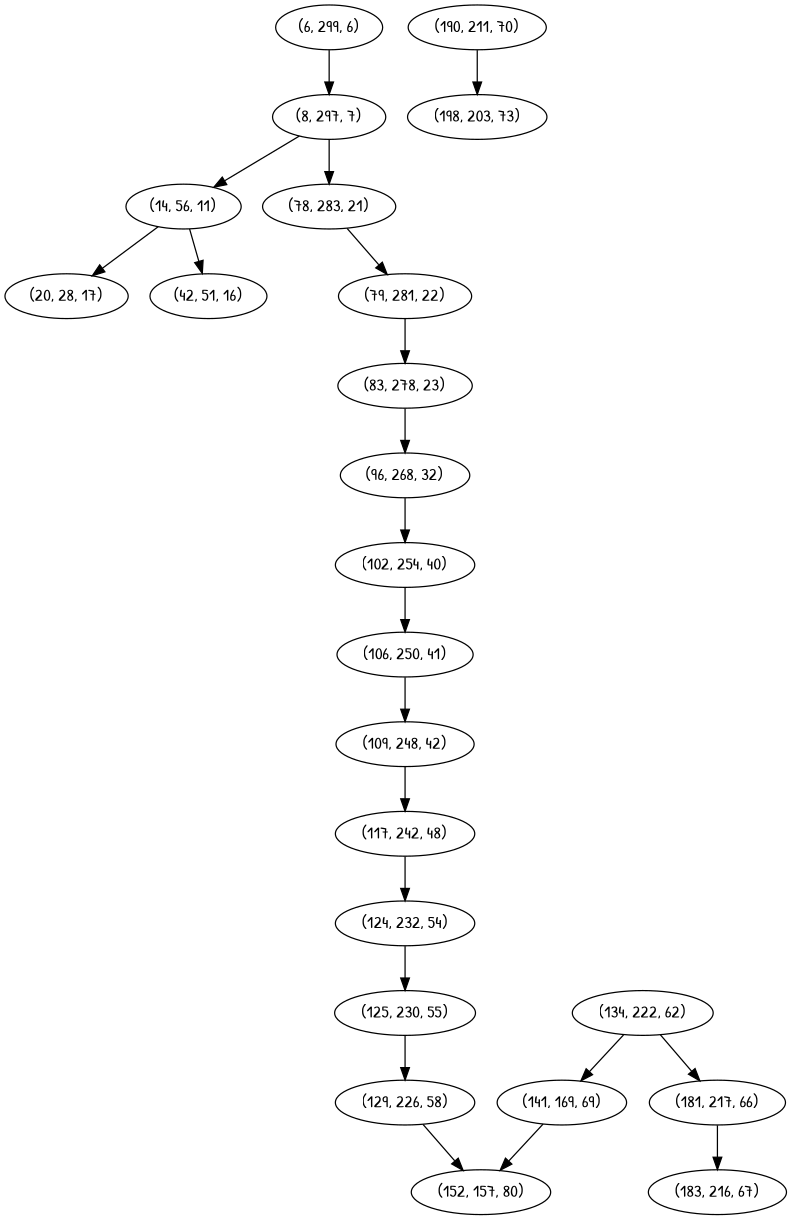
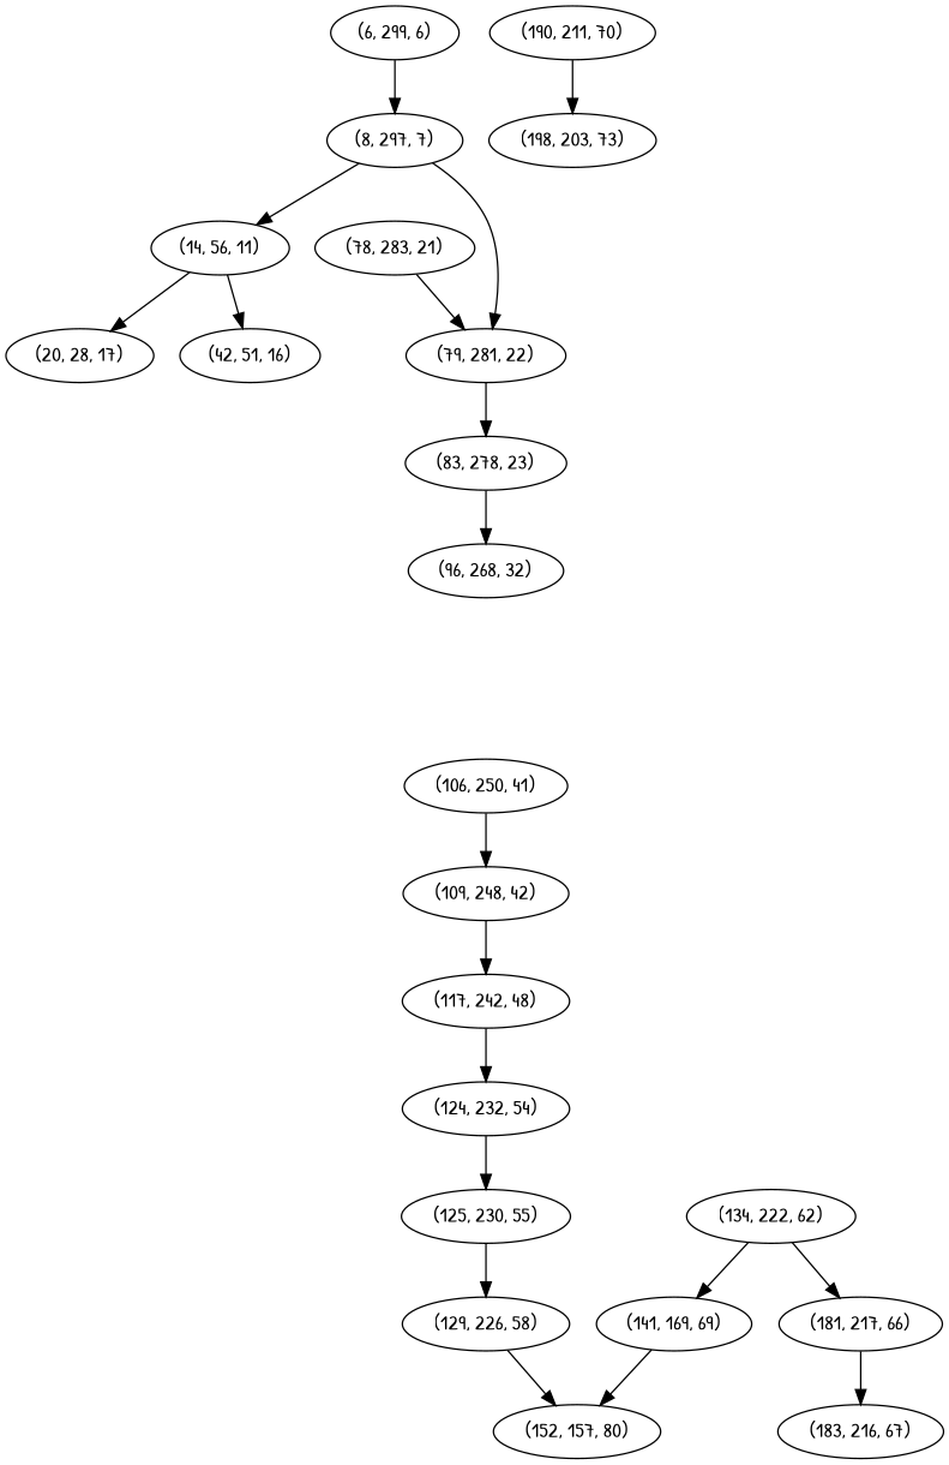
  digraph {
    fontname="Patrick Hand"
    node [fontname="Patrick Hand"]
    edge [fontname="Patrick Hand"]
    "(6, 299, 6)"
    "(8, 297, 7)"
    "(14, 56, 11)"
    "(78, 283, 21)"
    "(20, 28, 17)"
    "(42, 51, 16)"
    "(79, 281, 22)"
    "(83, 278, 23)"
    n9 [label="(96, 268, 32)"]
-   "(102, 254, 40)"
    "(106, 250, 41)"
    "(109, 248, 42)"
    "(117, 242, 48)"
    "(124, 232, 54)"
    "(125, 230, 55)"
    "(129, 226, 58)"
    "(152, 157, 80)"
    "(134, 222, 62)"
    "(141, 169, 69)"
    "(181, 217, 66)"
    "(183, 216, 67)"
    "(190, 211, 70)"
    "(198, 203, 73)"
    "(6, 299, 6)" -> "(8, 297, 7)"
    "(8, 297, 7)" -> "(14, 56, 11)"
-   "(8, 297, 7)" -> "(78, 283, 21)"
+   "(8, 297, 7)" -> "(79, 281, 22)"
    "(14, 56, 11)" -> "(20, 28, 17)"
    "(14, 56, 11)" -> "(42, 51, 16)"
    "(78, 283, 21)" -> "(79, 281, 22)"
    "(79, 281, 22)" -> "(83, 278, 23)"
    "(83, 278, 23)" -> n9
-   n9 -> "(102, 254, 40)"
-   "(102, 254, 40)" -> "(106, 250, 41)"
    "(106, 250, 41)" -> "(109, 248, 42)"
    "(109, 248, 42)" -> "(117, 242, 48)"
    "(117, 242, 48)" -> "(124, 232, 54)"
    "(124, 232, 54)" -> "(125, 230, 55)"
    "(125, 230, 55)" -> "(129, 226, 58)"
    "(129, 226, 58)" -> "(152, 157, 80)"
    "(134, 222, 62)" -> "(141, 169, 69)"
    "(134, 222, 62)" -> "(181, 217, 66)"
    "(141, 169, 69)" -> "(152, 157, 80)"
    "(181, 217, 66)" -> "(183, 216, 67)"
    "(190, 211, 70)" -> "(198, 203, 73)"
  }
